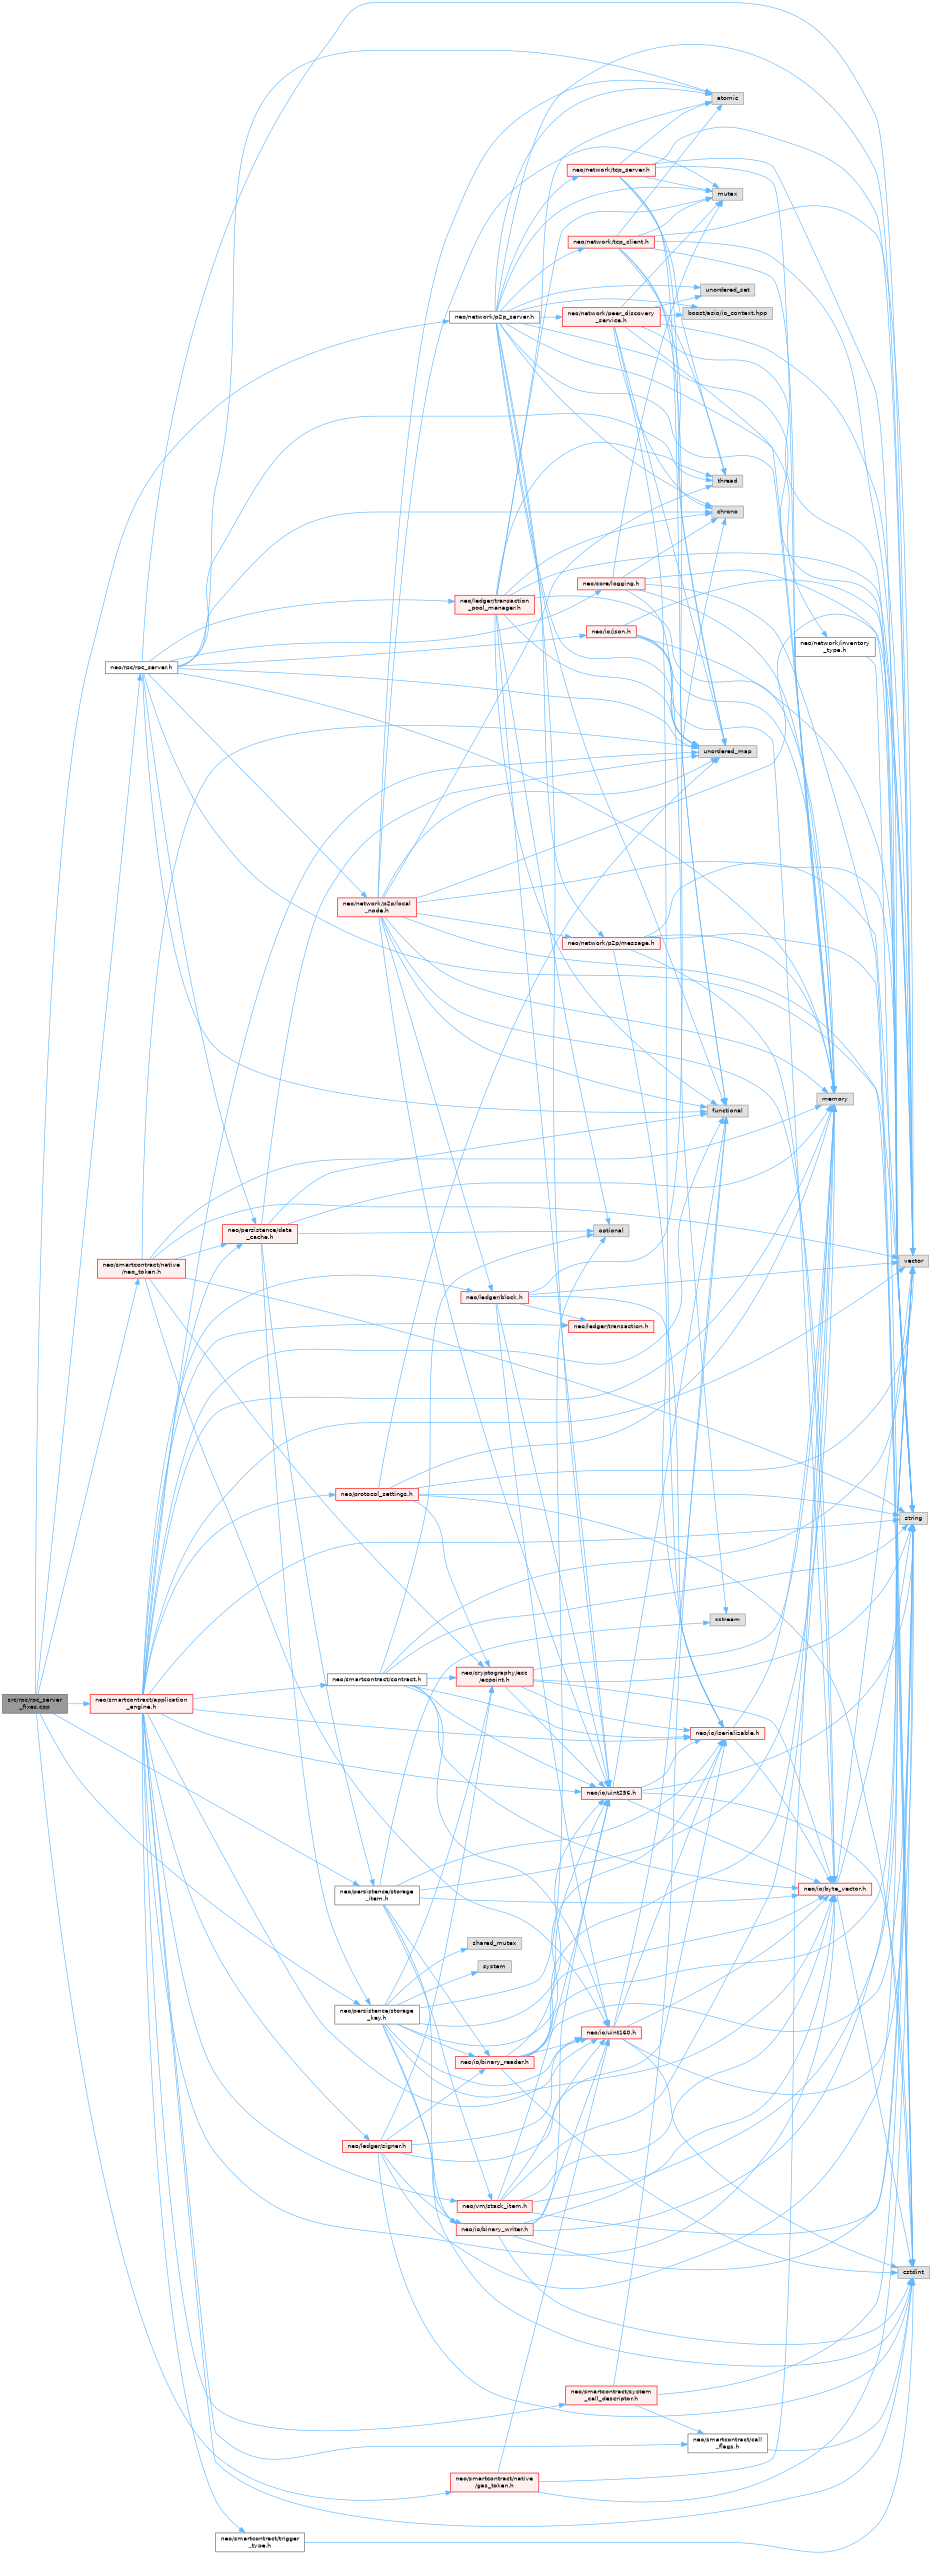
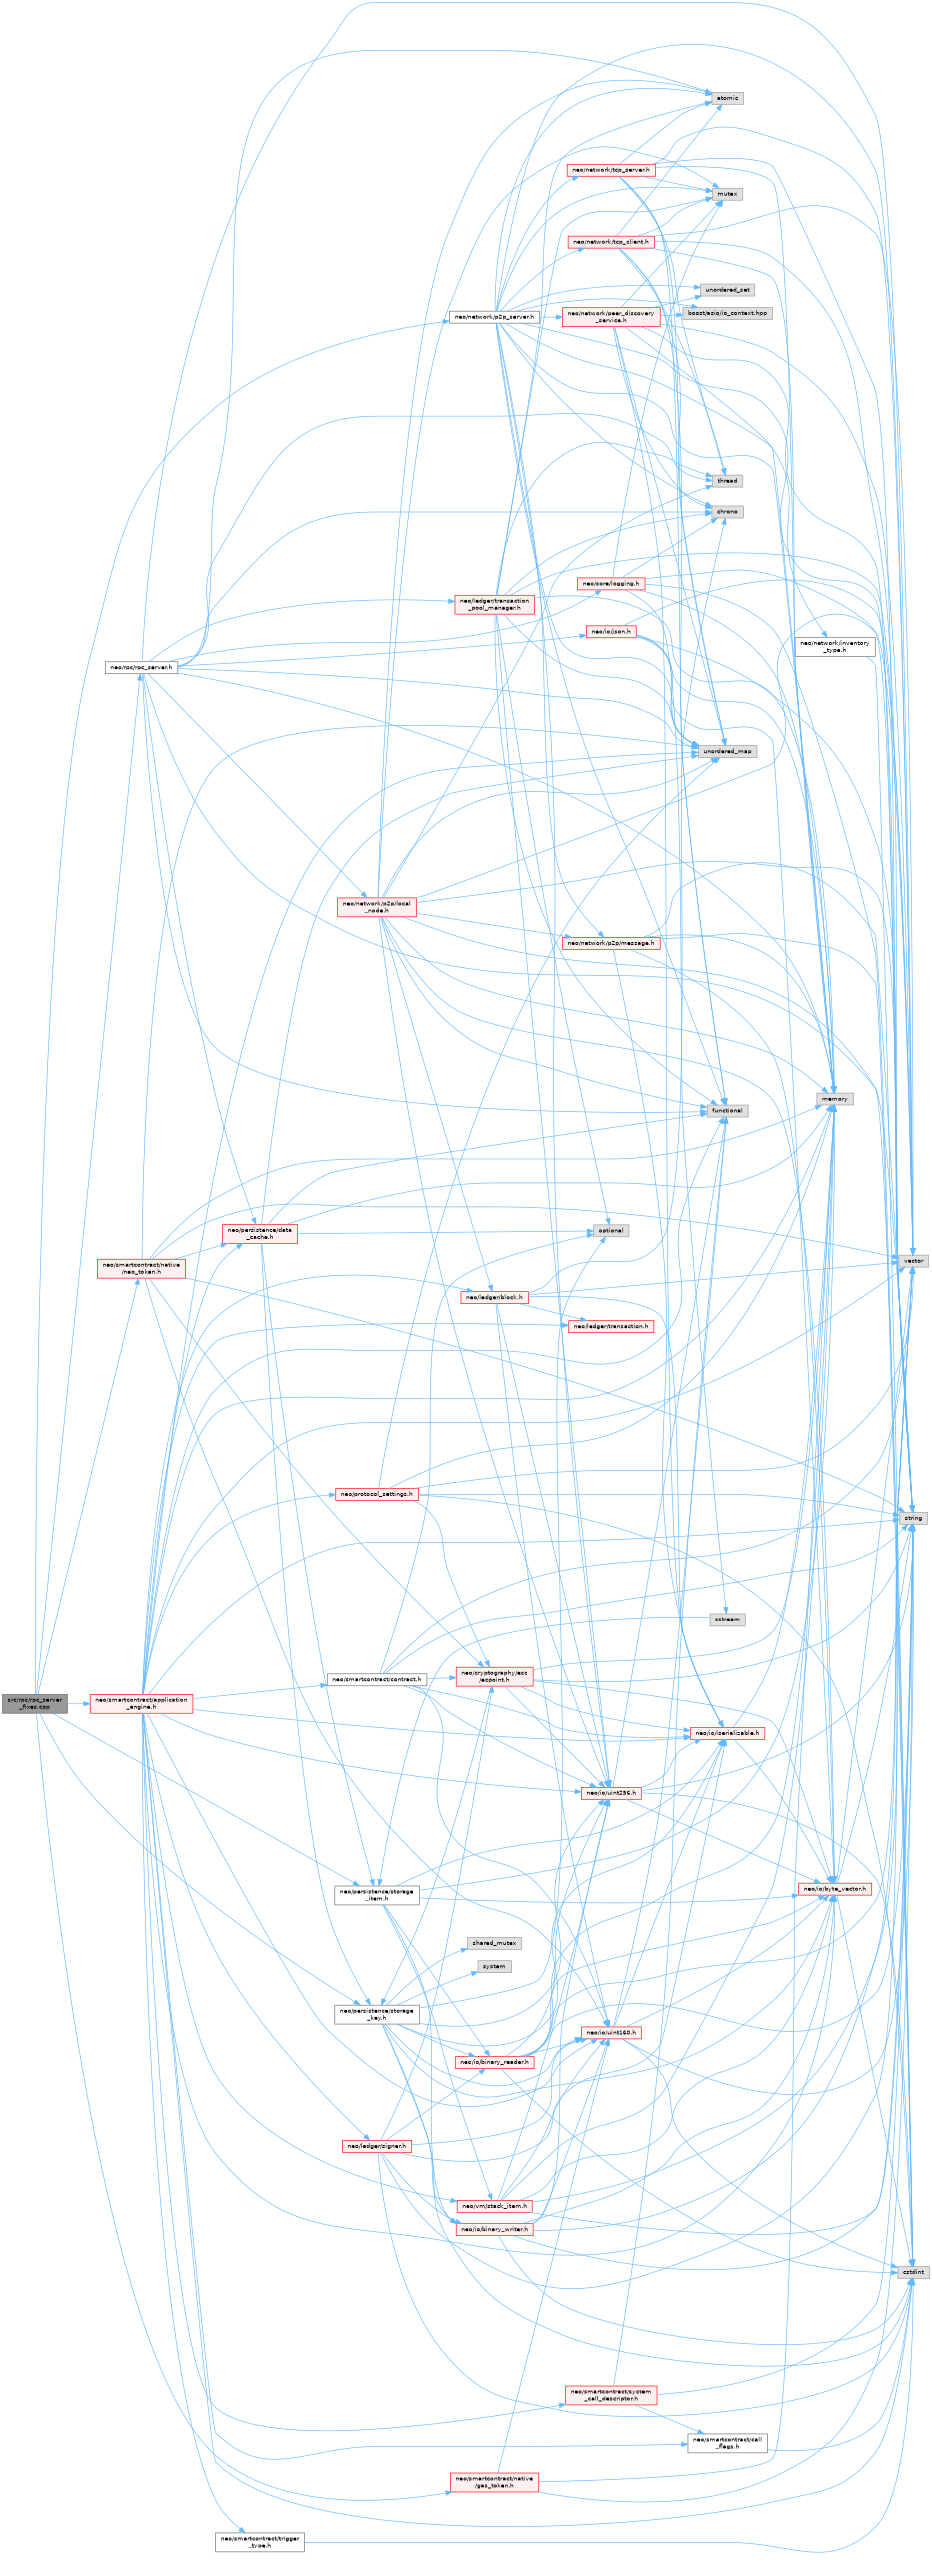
  digraph {
    rankdir=LR
    node [color=red fillcolor="#FFF0F0" fontname=Helvetica fontsize=10 shape=box style=filled]
    edge [color=steelblue1 fontname=Helvetica fontsize=10 labelfontname=Helvetica labelfontsize=10 style=solid]
    n1 [color=gray40 fillcolor=grey60 fontcolor=black height=0.2 label="src/rpc/rpc_server\l_fixes.cpp" width=0.4]
    n2 [color=grey40 fillcolor=white height=0.2 label="neo/network/p2p_server.h" width=0.4]
    n3 [color=grey40 fillcolor=white height=0.2 label="neo/persistence/storage\l_item.h" width=0.4]
    n4 [color=grey40 fillcolor=white height=0.2 label="neo/persistence/storage\l_key.h" width=0.4]
    n5 [color=grey40 fillcolor=white height=0.2 label="neo/rpc/rpc_server.h" width=0.4]
    n6 [height=0.2 label="neo/smartcontract/application\l_engine.h" width=0.4]
    n7 [height=0.2 label="neo/smartcontract/native\l/gas_token.h" width=0.4]
    n8 [height=0.2 label="neo/smartcontract/native\l/neo_token.h" width=0.4]
    n9 [height=0.2 label="neo/io/uint256.h" width=0.4]
    n10 [color=grey60 fillcolor="#E0E0E0" height=0.2 label=string width=0.4]
    n11 [color=grey60 fillcolor="#E0E0E0" height=0.2 label=vector width=0.4]
    n12 [color=grey60 fillcolor="#E0E0E0" height=0.2 label=memory width=0.4]
    n13 [color=grey60 fillcolor="#E0E0E0" height=0.2 label=functional width=0.4]
    n14 [color=grey40 fillcolor=white height=0.2 label="neo/network/inventory\l_type.h" width=0.4]
    n15 [height=0.2 label="neo/network/p2p/message.h" width=0.4]
    n16 [height=0.2 label="neo/network/peer_discovery\l_service.h" width=0.4]
    n17 [color=grey60 fillcolor="#E0E0E0" height=0.2 label="boost/asio/io_context.hpp" width=0.4]
    n18 [color=grey60 fillcolor="#E0E0E0" height=0.2 label=chrono width=0.4]
    n19 [color=grey60 fillcolor="#E0E0E0" height=0.2 label=mutex width=0.4]
    n20 [color=grey60 fillcolor="#E0E0E0" height=0.2 label=unordered_map width=0.4]
    n21 [color=grey60 fillcolor="#E0E0E0" height=0.2 label=unordered_set width=0.4]
    n22 [height=0.2 label="neo/network/tcp_client.h" width=0.4]
    n23 [color=grey60 fillcolor="#E0E0E0" height=0.2 label=atomic width=0.4]
    n24 [height=0.2 label="neo/network/tcp_server.h" width=0.4]
    n25 [height=0.2 label="neo/io/byte_vector.h" width=0.4]
    n26 [height=0.2 label="neo/io/iserializable.h" width=0.4]
    n27 [height=0.2 label="neo/io/binary_reader.h" width=0.4]
    n28 [height=0.2 label="neo/io/binary_writer.h" width=0.4]
    n29 [height=0.2 label="neo/vm/stack_item.h" width=0.4]
    n30 [color=grey60 fillcolor="#E0E0E0" height=0.2 label=sstream width=0.4]
    n31 [color=grey60 fillcolor="#E0E0E0" height=0.2 label=cstdint width=0.4]
    n32 [height=0.2 label="neo/io/uint160.h" width=0.4]
    n33 [height=0.2 label="neo/cryptography/ecc\l/ecpoint.h" width=0.4]
    n34 [color=grey60 fillcolor="#E0E0E0" height=0.2 label=optional width=0.4]
    n35 [color=grey60 fillcolor="#E0E0E0" height=0.2 label=shared_mutex width=0.4]
    n36 [color=grey60 fillcolor="#E0E0E0" height=0.2 label=system width=0.4]
    n37 [color=grey60 fillcolor="#E0E0E0" height=0.2 label=thread width=0.4]
    n38 [height=0.2 label="neo/core/logging.h" width=0.4]
    n39 [height=0.2 label="neo/io/json.h" width=0.4]
    n40 [height=0.2 label="neo/ledger/transaction\l_pool_manager.h" width=0.4]
    n41 [height=0.2 label="neo/network/p2p/local\l_node.h" width=0.4]
    n42 [height=0.2 label="neo/persistence/data\l_cache.h" width=0.4]
    n43 [height=0.2 label="neo/ledger/block.h" width=0.4]
    n44 [height=0.2 label="neo/ledger/transaction.h" width=0.4]
    n45 [height=0.2 label="neo/ledger/signer.h" width=0.4]
    n46 [height=0.2 label="neo/protocol_settings.h" width=0.4]
    n47 [color=grey40 fillcolor=white height=0.2 label="neo/smartcontract/call\l_flags.h" width=0.4]
    n48 [color=grey40 fillcolor=white height=0.2 label="neo/smartcontract/contract.h" width=0.4]
    n49 [height=0.2 label="neo/smartcontract/system\l_call_descriptor.h" width=0.4]
    n50 [color=grey40 fillcolor=white height=0.2 label="neo/smartcontract/trigger\l_type.h" width=0.4]
    n1 -> n2
    n1 -> n3
    n1 -> n4
    n1 -> n5
    n1 -> n6
    n1 -> n7
    n1 -> n8
    n2 -> n9
    n2 -> n10
    n2 -> n11
    n2 -> n12
    n2 -> n13
    n2 -> n14
    n2 -> n15
    n2 -> n16
    n2 -> n17
    n2 -> n18
    n2 -> n19
    n2 -> n20
    n2 -> n21
    n2 -> n22
    n2 -> n23
    n2 -> n24
    n3 -> n12
    n3 -> n25
    n3 -> n26
    n3 -> n27
    n3 -> n28
    n3 -> n29
-   n3 -> n30
+   n30 -> n3
    n4 -> n9
    n4 -> n25
    n4 -> n26
    n4 -> n27
    n4 -> n28
    n4 -> n31
    n4 -> n32
-   n4 -> n33
+   n33 -> n4
    n4 -> n34
    n4 -> n35
    n4 -> n36
    n5 -> n10
    n5 -> n11
    n5 -> n12
    n5 -> n13
    n5 -> n18
    n5 -> n20
    n5 -> n23
    n5 -> n37
    n5 -> n38
    n5 -> n39
    n5 -> n40
    n5 -> n41
    n5 -> n42
    n6 -> n9
    n6 -> n10
    n6 -> n11
    n6 -> n12
    n6 -> n13
    n6 -> n20
    n6 -> n25
    n6 -> n26
    n6 -> n29
    n6 -> n31
    n6 -> n32
    n6 -> n42
    n6 -> n43
    n6 -> n44
    n6 -> n45
    n6 -> n46
    n6 -> n47
    n6 -> n48
    n6 -> n49
    n6 -> n50
    n7 -> n10
    n7 -> n12
    n7 -> n32
    n8 -> n10
    n8 -> n11
    n8 -> n12
    n8 -> n20
    n8 -> n32
    n8 -> n33
    n8 -> n42
    n9 -> n10
    n9 -> n13
    n9 -> n25
    n9 -> n26
    n9 -> n31
    n14 -> n31
    n15 -> n10
    n15 -> n12
    n15 -> n25
    n15 -> n26
    n15 -> n31
    n16 -> n10
    n16 -> n11
    n16 -> n12
    n16 -> n17
    n16 -> n18
    n16 -> n19
    n16 -> n20
    n16 -> n21
    n16 -> n26
    n22 -> n10
    n22 -> n11
    n22 -> n12
    n22 -> n13
    n22 -> n19
    n22 -> n20
    n22 -> n23
    n22 -> n37
    n24 -> n10
    n24 -> n11
    n24 -> n12
    n24 -> n13
    n24 -> n19
    n24 -> n20
    n24 -> n23
    n24 -> n37
    n25 -> n10
    n25 -> n11
    n25 -> n31
    n26 -> n12
    n26 -> n25
    n27 -> n9
    n27 -> n10
    n27 -> n11
    n27 -> n12
    n27 -> n25
    n27 -> n31
    n27 -> n32
    n28 -> n9
    n28 -> n10
    n28 -> n11
    n28 -> n25
    n28 -> n31
    n28 -> n32
    n29 -> n9
    n29 -> n10
    n29 -> n11
    n29 -> n12
    n29 -> n25
    n29 -> n32
    n32 -> n10
    n32 -> n13
    n32 -> n25
    n32 -> n26
    n32 -> n31
    n33 -> n9
    n33 -> n10
    n33 -> n12
    n33 -> n25
    n33 -> n26
    n38 -> n10
    n38 -> n12
    n38 -> n18
    n38 -> n19
    n38 -> n30
    n38 -> n31
    n39 -> n10
    n39 -> n11
    n39 -> n12
    n39 -> n20
    n39 -> n25
    n40 -> n9
    n40 -> n11
    n40 -> n12
    n40 -> n13
    n40 -> n18
    n40 -> n19
    n40 -> n20
    n40 -> n23
    n40 -> n34
    n40 -> n37
    n41 -> n9
    n41 -> n10
    n41 -> n11
    n41 -> n12
    n41 -> n13
    n41 -> n15
    n41 -> n19
    n41 -> n20
    n41 -> n23
    n41 -> n25
    n41 -> n31
    n41 -> n37
    n41 -> n43
    n42 -> n3
    n42 -> n4
    n42 -> n12
    n42 -> n13
    n42 -> n20
    n42 -> n34
    n43 -> n9
    n43 -> n11
    n43 -> n18
    n43 -> n26
    n43 -> n32
    n43 -> n44
    n45 -> n11
    n45 -> n26
    n45 -> n27
    n45 -> n28
    n45 -> n31
    n45 -> n32
    n45 -> n33
    n46 -> n10
    n46 -> n11
    n46 -> n12
    n46 -> n20
    n46 -> n31
    n46 -> n33
    n47 -> n31
    n48 -> n9
    n48 -> n10
    n48 -> n11
-   n48 -> n25
    n48 -> n26
    n48 -> n32
    n48 -> n33
    n48 -> n34
    n49 -> n10
    n49 -> n13
    n49 -> n47
    n50 -> n31
  }
